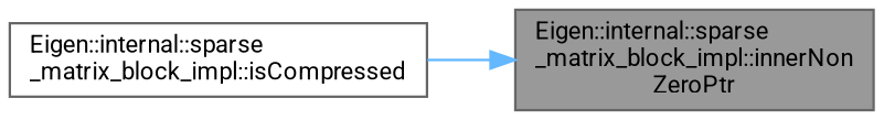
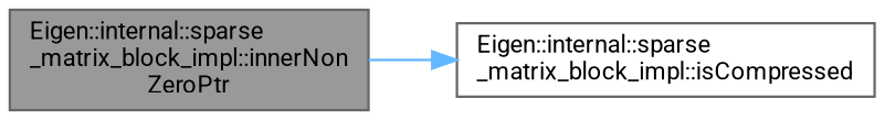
  digraph {
    rankdir=LR
    fontname=Roboto
    node [fontname=Roboto fontsize=10 shape=box style=filled]
    n1 [color=gray40 fillcolor=grey60 fontcolor=black height=0.2 label="Eigen::internal::sparse\l_matrix_block_impl::innerNon\lZeroPtr" width=0.4]
    n2 [color=grey40 fillcolor=white height=0.2 label="Eigen::internal::sparse\l_matrix_block_impl::isCompressed" width=0.4]
-   n2 -> n1 [color=steelblue1 fontname=Roboto fontsize=10 labelfontname=Helvetica labelfontsize=10 style=solid]
+   n1 -> n2 [color=steelblue1 fontname=Roboto fontsize=10 labelfontname=Helvetica labelfontsize=10 style=solid]
  }
